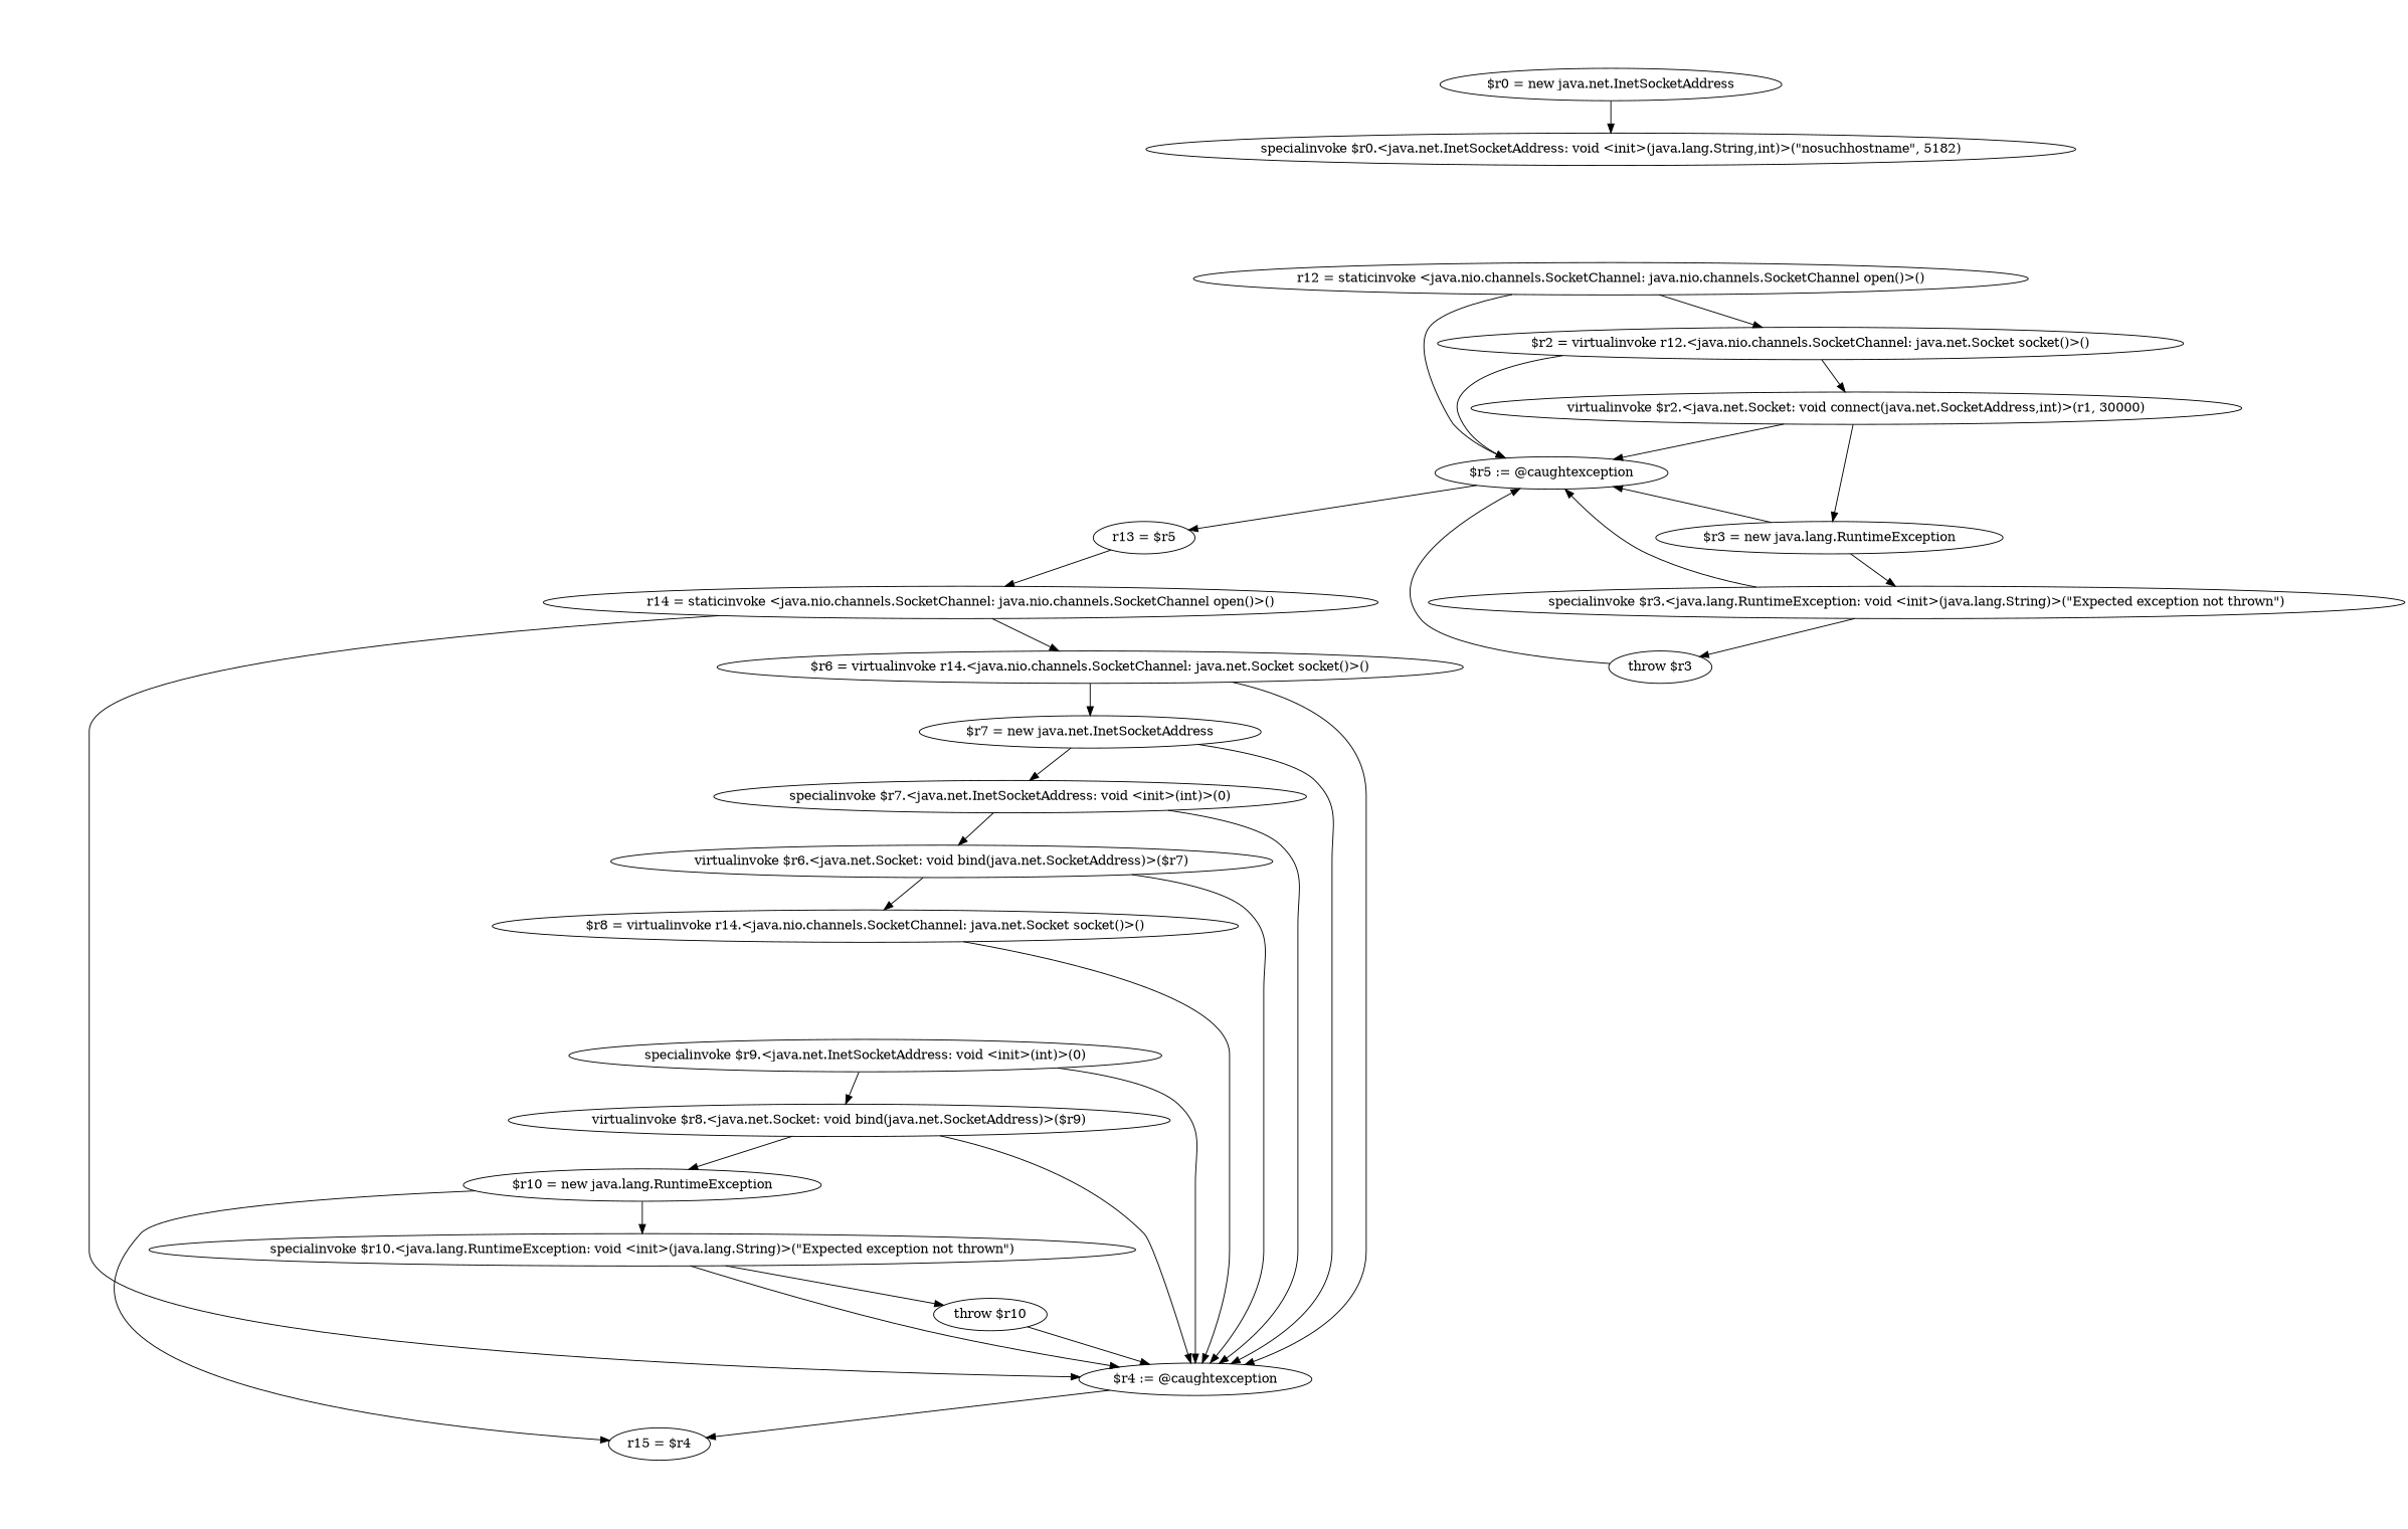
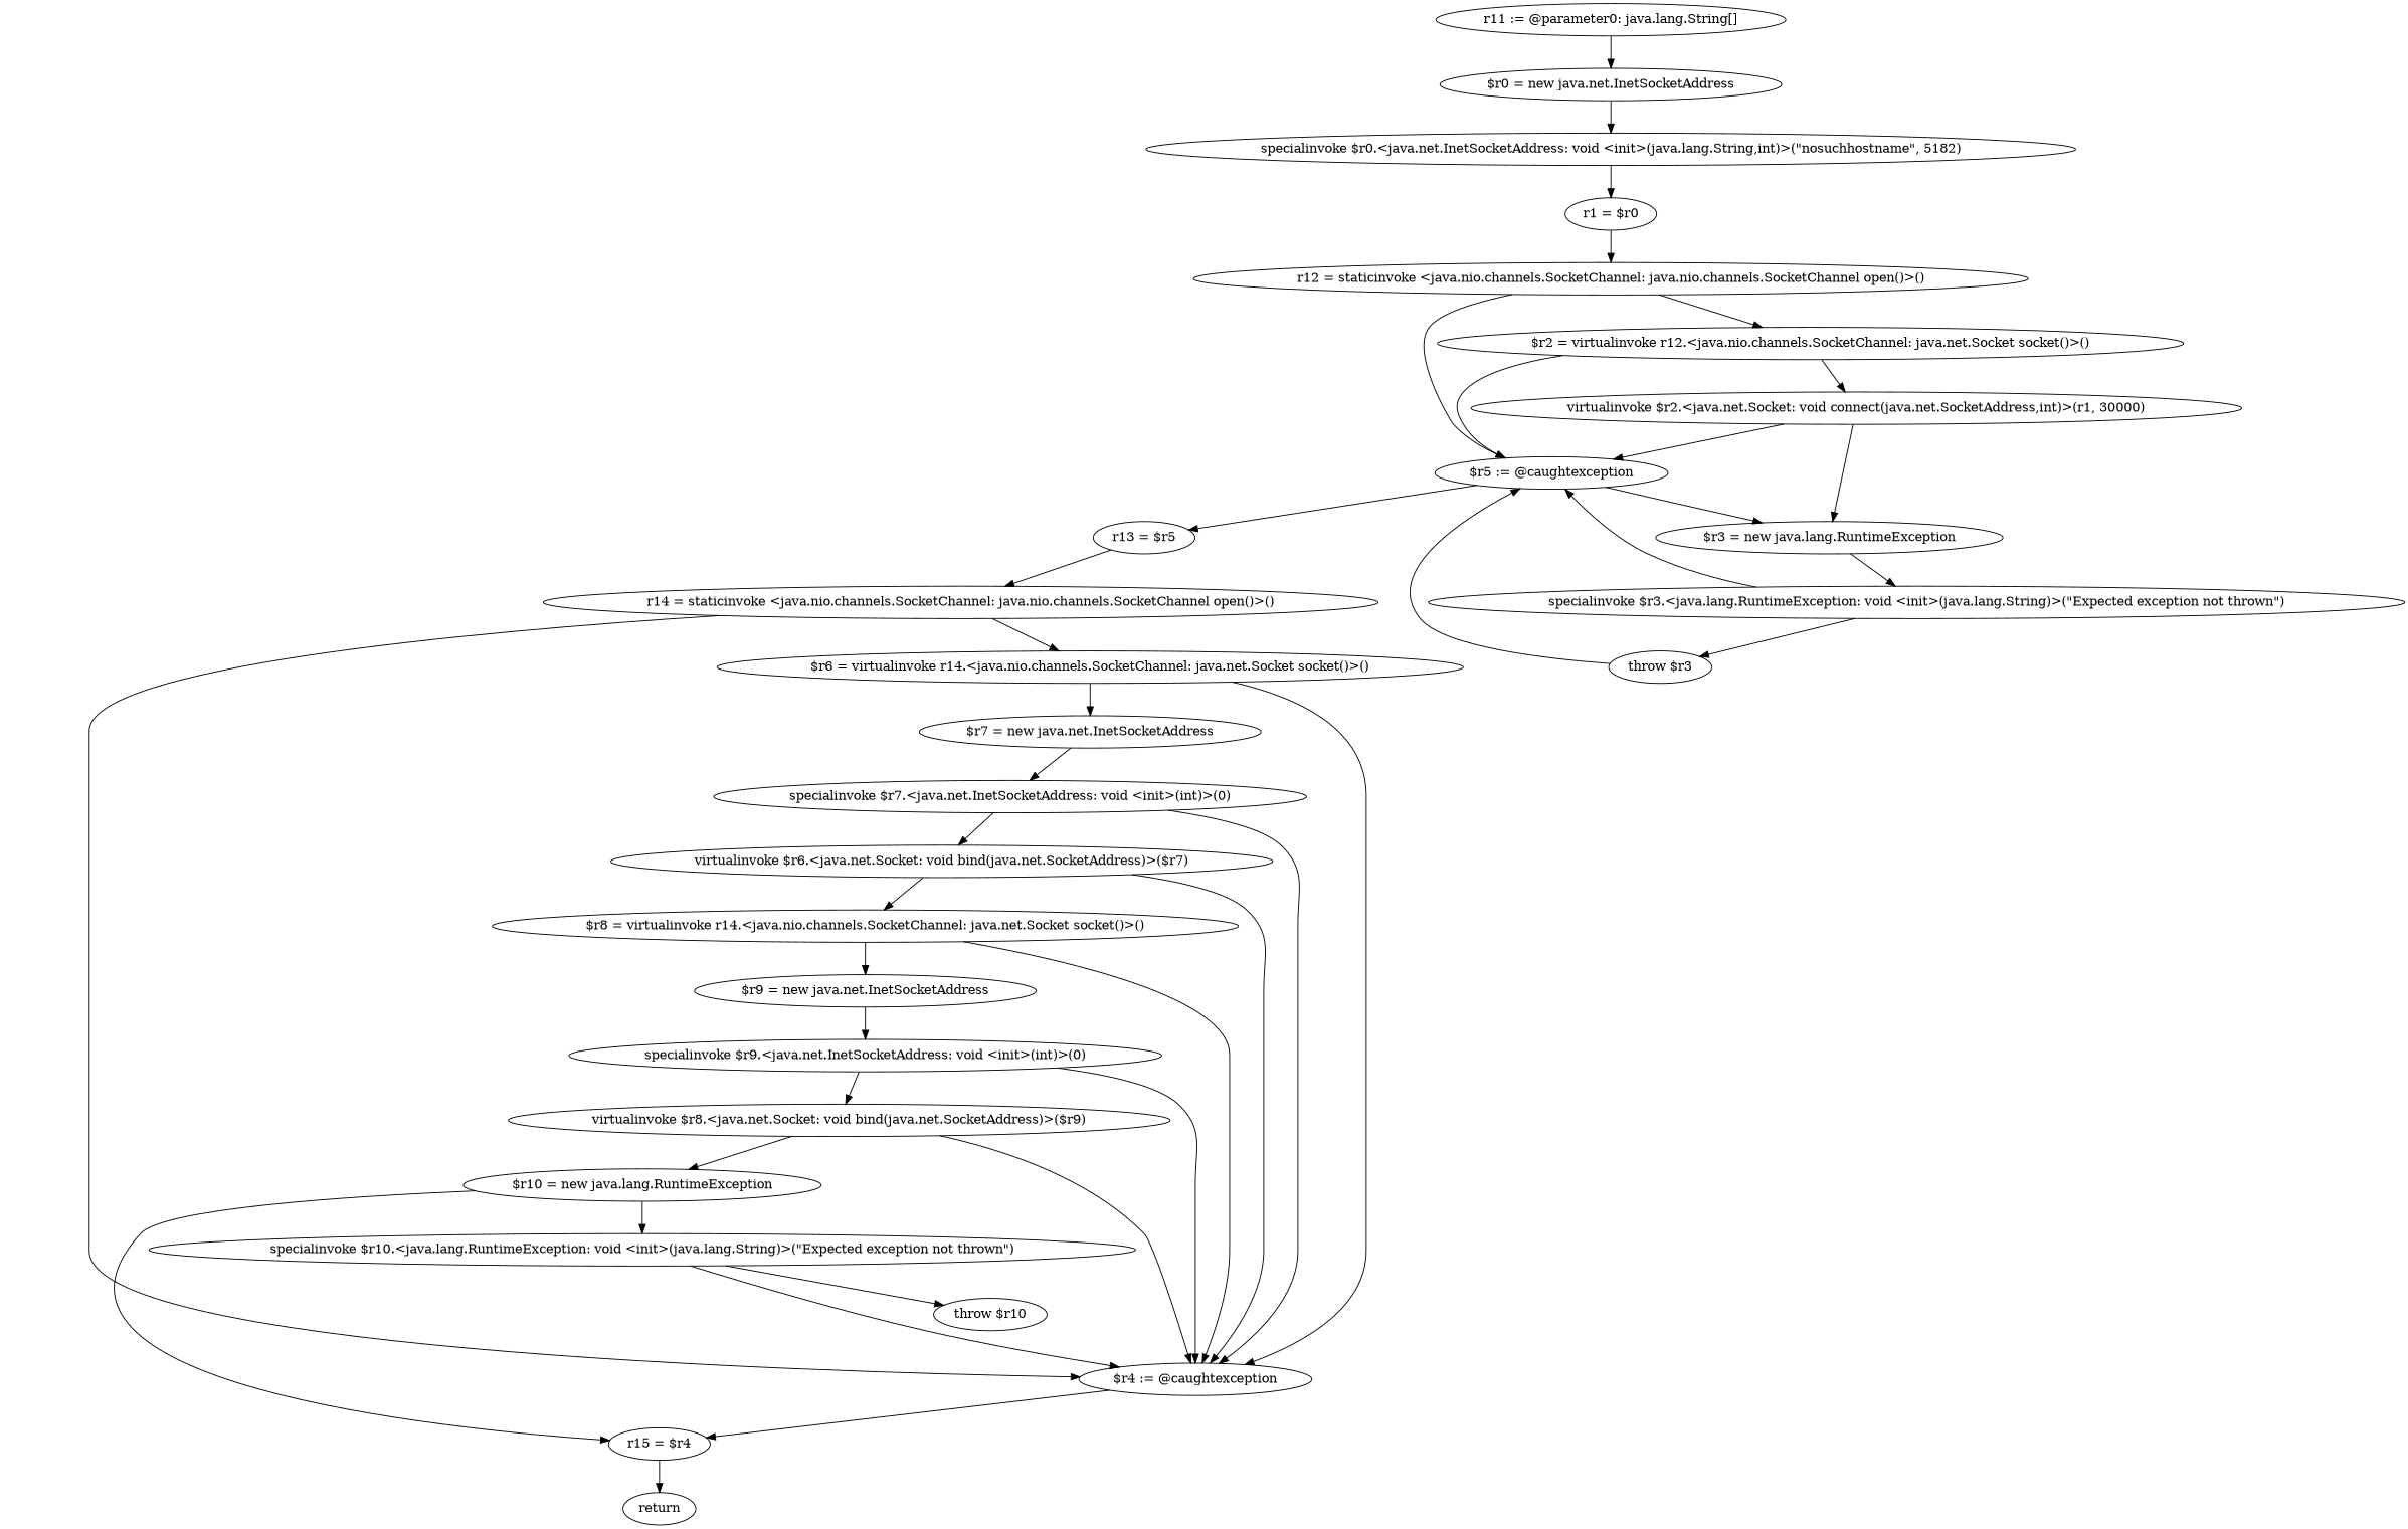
  digraph {
+   "r11 := @parameter0: java.lang.String[]"
    "$r0 = new java.net.InetSocketAddress"
    "specialinvoke $r0.<java.net.InetSocketAddress: void <init>(java.lang.String,int)>(\"nosuchhostname\", 5182)"
+   "r1 = $r0"
    "r12 = staticinvoke <java.nio.channels.SocketChannel: java.nio.channels.SocketChannel open()>()"
    "$r5 := @caughtexception"
    "$r2 = virtualinvoke r12.<java.nio.channels.SocketChannel: java.net.Socket socket()>()"
    "r13 = $r5"
    "virtualinvoke $r2.<java.net.Socket: void connect(java.net.SocketAddress,int)>(r1, 30000)"
    "$r3 = new java.lang.RuntimeException"
    "specialinvoke $r3.<java.lang.RuntimeException: void <init>(java.lang.String)>(\"Expected exception not thrown\")"
    "throw $r3"
    "r14 = staticinvoke <java.nio.channels.SocketChannel: java.nio.channels.SocketChannel open()>()"
    "$r4 := @caughtexception"
    "$r6 = virtualinvoke r14.<java.nio.channels.SocketChannel: java.net.Socket socket()>()"
    "r15 = $r4"
    "$r7 = new java.net.InetSocketAddress"
    "specialinvoke $r7.<java.net.InetSocketAddress: void <init>(int)>(0)"
    "virtualinvoke $r6.<java.net.Socket: void bind(java.net.SocketAddress)>($r7)"
    "$r8 = virtualinvoke r14.<java.nio.channels.SocketChannel: java.net.Socket socket()>()"
+   "$r9 = new java.net.InetSocketAddress"
    "specialinvoke $r9.<java.net.InetSocketAddress: void <init>(int)>(0)"
    "virtualinvoke $r8.<java.net.Socket: void bind(java.net.SocketAddress)>($r9)"
    "$r10 = new java.lang.RuntimeException"
    "specialinvoke $r10.<java.lang.RuntimeException: void <init>(java.lang.String)>(\"Expected exception not thrown\")"
    "throw $r10"
+   return
+   "r11 := @parameter0: java.lang.String[]" -> "$r0 = new java.net.InetSocketAddress"
    "$r0 = new java.net.InetSocketAddress" -> "specialinvoke $r0.<java.net.InetSocketAddress: void <init>(java.lang.String,int)>(\"nosuchhostname\", 5182)"
+   "specialinvoke $r0.<java.net.InetSocketAddress: void <init>(java.lang.String,int)>(\"nosuchhostname\", 5182)" -> "r1 = $r0"
+   "r1 = $r0" -> "r12 = staticinvoke <java.nio.channels.SocketChannel: java.nio.channels.SocketChannel open()>()"
    "r12 = staticinvoke <java.nio.channels.SocketChannel: java.nio.channels.SocketChannel open()>()" -> "$r5 := @caughtexception"
    "r12 = staticinvoke <java.nio.channels.SocketChannel: java.nio.channels.SocketChannel open()>()" -> "$r2 = virtualinvoke r12.<java.nio.channels.SocketChannel: java.net.Socket socket()>()"
    "$r5 := @caughtexception" -> "r13 = $r5"
    "$r2 = virtualinvoke r12.<java.nio.channels.SocketChannel: java.net.Socket socket()>()" -> "$r5 := @caughtexception"
    "$r2 = virtualinvoke r12.<java.nio.channels.SocketChannel: java.net.Socket socket()>()" -> "virtualinvoke $r2.<java.net.Socket: void connect(java.net.SocketAddress,int)>(r1, 30000)"
    "r13 = $r5" -> "r14 = staticinvoke <java.nio.channels.SocketChannel: java.nio.channels.SocketChannel open()>()"
    "virtualinvoke $r2.<java.net.Socket: void connect(java.net.SocketAddress,int)>(r1, 30000)" -> "$r5 := @caughtexception"
    "virtualinvoke $r2.<java.net.Socket: void connect(java.net.SocketAddress,int)>(r1, 30000)" -> "$r3 = new java.lang.RuntimeException"
-   "$r3 = new java.lang.RuntimeException" -> "$r5 := @caughtexception"
+   "$r5 := @caughtexception" -> "$r3 = new java.lang.RuntimeException"
    "$r3 = new java.lang.RuntimeException" -> "specialinvoke $r3.<java.lang.RuntimeException: void <init>(java.lang.String)>(\"Expected exception not thrown\")"
    "specialinvoke $r3.<java.lang.RuntimeException: void <init>(java.lang.String)>(\"Expected exception not thrown\")" -> "$r5 := @caughtexception"
    "specialinvoke $r3.<java.lang.RuntimeException: void <init>(java.lang.String)>(\"Expected exception not thrown\")" -> "throw $r3"
    "throw $r3" -> "$r5 := @caughtexception"
    "r14 = staticinvoke <java.nio.channels.SocketChannel: java.nio.channels.SocketChannel open()>()" -> "$r4 := @caughtexception"
    "r14 = staticinvoke <java.nio.channels.SocketChannel: java.nio.channels.SocketChannel open()>()" -> "$r6 = virtualinvoke r14.<java.nio.channels.SocketChannel: java.net.Socket socket()>()"
    "$r4 := @caughtexception" -> "r15 = $r4"
    "$r6 = virtualinvoke r14.<java.nio.channels.SocketChannel: java.net.Socket socket()>()" -> "$r4 := @caughtexception"
    "$r6 = virtualinvoke r14.<java.nio.channels.SocketChannel: java.net.Socket socket()>()" -> "$r7 = new java.net.InetSocketAddress"
-   "$r7 = new java.net.InetSocketAddress" -> "$r4 := @caughtexception"
+   "r15 = $r4" -> return
    "$r7 = new java.net.InetSocketAddress" -> "specialinvoke $r7.<java.net.InetSocketAddress: void <init>(int)>(0)"
    "specialinvoke $r7.<java.net.InetSocketAddress: void <init>(int)>(0)" -> "$r4 := @caughtexception"
    "specialinvoke $r7.<java.net.InetSocketAddress: void <init>(int)>(0)" -> "virtualinvoke $r6.<java.net.Socket: void bind(java.net.SocketAddress)>($r7)"
    "virtualinvoke $r6.<java.net.Socket: void bind(java.net.SocketAddress)>($r7)" -> "$r4 := @caughtexception"
    "virtualinvoke $r6.<java.net.Socket: void bind(java.net.SocketAddress)>($r7)" -> "$r8 = virtualinvoke r14.<java.nio.channels.SocketChannel: java.net.Socket socket()>()"
    "$r8 = virtualinvoke r14.<java.nio.channels.SocketChannel: java.net.Socket socket()>()" -> "$r4 := @caughtexception"
+   "$r8 = virtualinvoke r14.<java.nio.channels.SocketChannel: java.net.Socket socket()>()" -> "$r9 = new java.net.InetSocketAddress"
+   "$r9 = new java.net.InetSocketAddress" -> "specialinvoke $r9.<java.net.InetSocketAddress: void <init>(int)>(0)"
    "specialinvoke $r9.<java.net.InetSocketAddress: void <init>(int)>(0)" -> "$r4 := @caughtexception"
    "specialinvoke $r9.<java.net.InetSocketAddress: void <init>(int)>(0)" -> "virtualinvoke $r8.<java.net.Socket: void bind(java.net.SocketAddress)>($r9)"
    "virtualinvoke $r8.<java.net.Socket: void bind(java.net.SocketAddress)>($r9)" -> "$r4 := @caughtexception"
    "virtualinvoke $r8.<java.net.Socket: void bind(java.net.SocketAddress)>($r9)" -> "$r10 = new java.lang.RuntimeException"
    "$r10 = new java.lang.RuntimeException" -> "r15 = $r4"
    "$r10 = new java.lang.RuntimeException" -> "specialinvoke $r10.<java.lang.RuntimeException: void <init>(java.lang.String)>(\"Expected exception not thrown\")"
    "specialinvoke $r10.<java.lang.RuntimeException: void <init>(java.lang.String)>(\"Expected exception not thrown\")" -> "$r4 := @caughtexception"
    "specialinvoke $r10.<java.lang.RuntimeException: void <init>(java.lang.String)>(\"Expected exception not thrown\")" -> "throw $r10"
-   "throw $r10" -> "$r4 := @caughtexception"
  }
